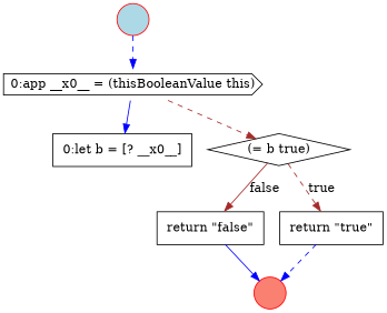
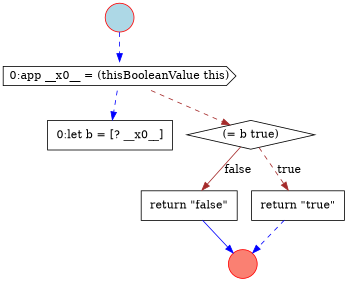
  digraph {
    node [color=black fillcolor=white shape=none style=filled]
    edge [color=blue style=dashed]
    n1 [color=red fillcolor=lightblue label=" " shape=circle]
    n2 [label=<<font color="black">0:app __x0__ = (thisBooleanValue this)</font>> shape=cds]
    n3 [label=<<font color="black">     <table border="0" cellborder="1" cellspacing="0" cellpadding="10">       <tr><td align="left">0:let b = [? __x0__]</td></tr>     </table>   </font>> margin=0]
    n4 [label=<<font color="black">(= b true)</font>> shape=diamond]
    n5 [color=red fillcolor=salmon label=" " shape=circle]
    n6 [label=<<font color="black">     <table border="0" cellborder="1" cellspacing="0" cellpadding="10">       <tr><td align="left">return &quot;false&quot;</td></tr>     </table>   </font>> margin=0]
    n7 [label=<<font color="black">     <table border="0" cellborder="1" cellspacing="0" cellpadding="10">       <tr><td align="left">return &quot;true&quot;</td></tr>     </table>   </font>> margin=0]
    n1 -> n2
-   n2 -> n3 [style=solid]
+   n2 -> n3
    n2 -> n4 [color=brown]
    n4 -> n6 [color=brown label=<<font color="black">false</font>> style=solid]
    n4 -> n7 [color=brown label=<<font color="black">true</font>>]
    n6 -> n5 [style=solid]
    n7 -> n5
  }
